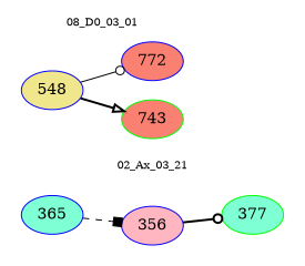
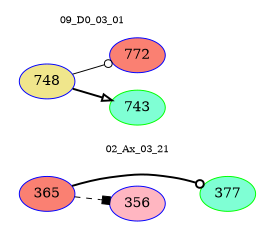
  digraph {
    rankdir=LR
    node [color=blue fillcolor=salmon style=filled]
    edge [arrowhead=odot color=black style=bold]
-   n1 [fillcolor=aquamarine label=365]
+   n1 [label=365]
    n2 [fillcolor=lightpink label=356]
    n3 [color=green fillcolor=aquamarine label=377]
-   n4 [fillcolor=khaki label=548]
-   n5 [color=green label=743]
+   n4 [fillcolor=khaki label=748]
+   n5 [color=green fillcolor=aquamarine label=743]
    n6 [label=772]
    subgraph cluster_1 {
      color=white
      fontsize=10
      label="02_Ax_03_21"
      n1
      n2
      n3
    }
    subgraph cluster_2 {
      color=white
      fontsize=10
-     label="08_D0_03_01"
+     label="09_D0_03_01"
      n4
      n5
      n6
    }
    n1 -> n2 [arrowhead=box style=dashed]
-   n2 -> n3
+   n1 -> n3
    n4 -> n5 [arrowhead=onormal]
    n4 -> n6 [style=solid]
  }
